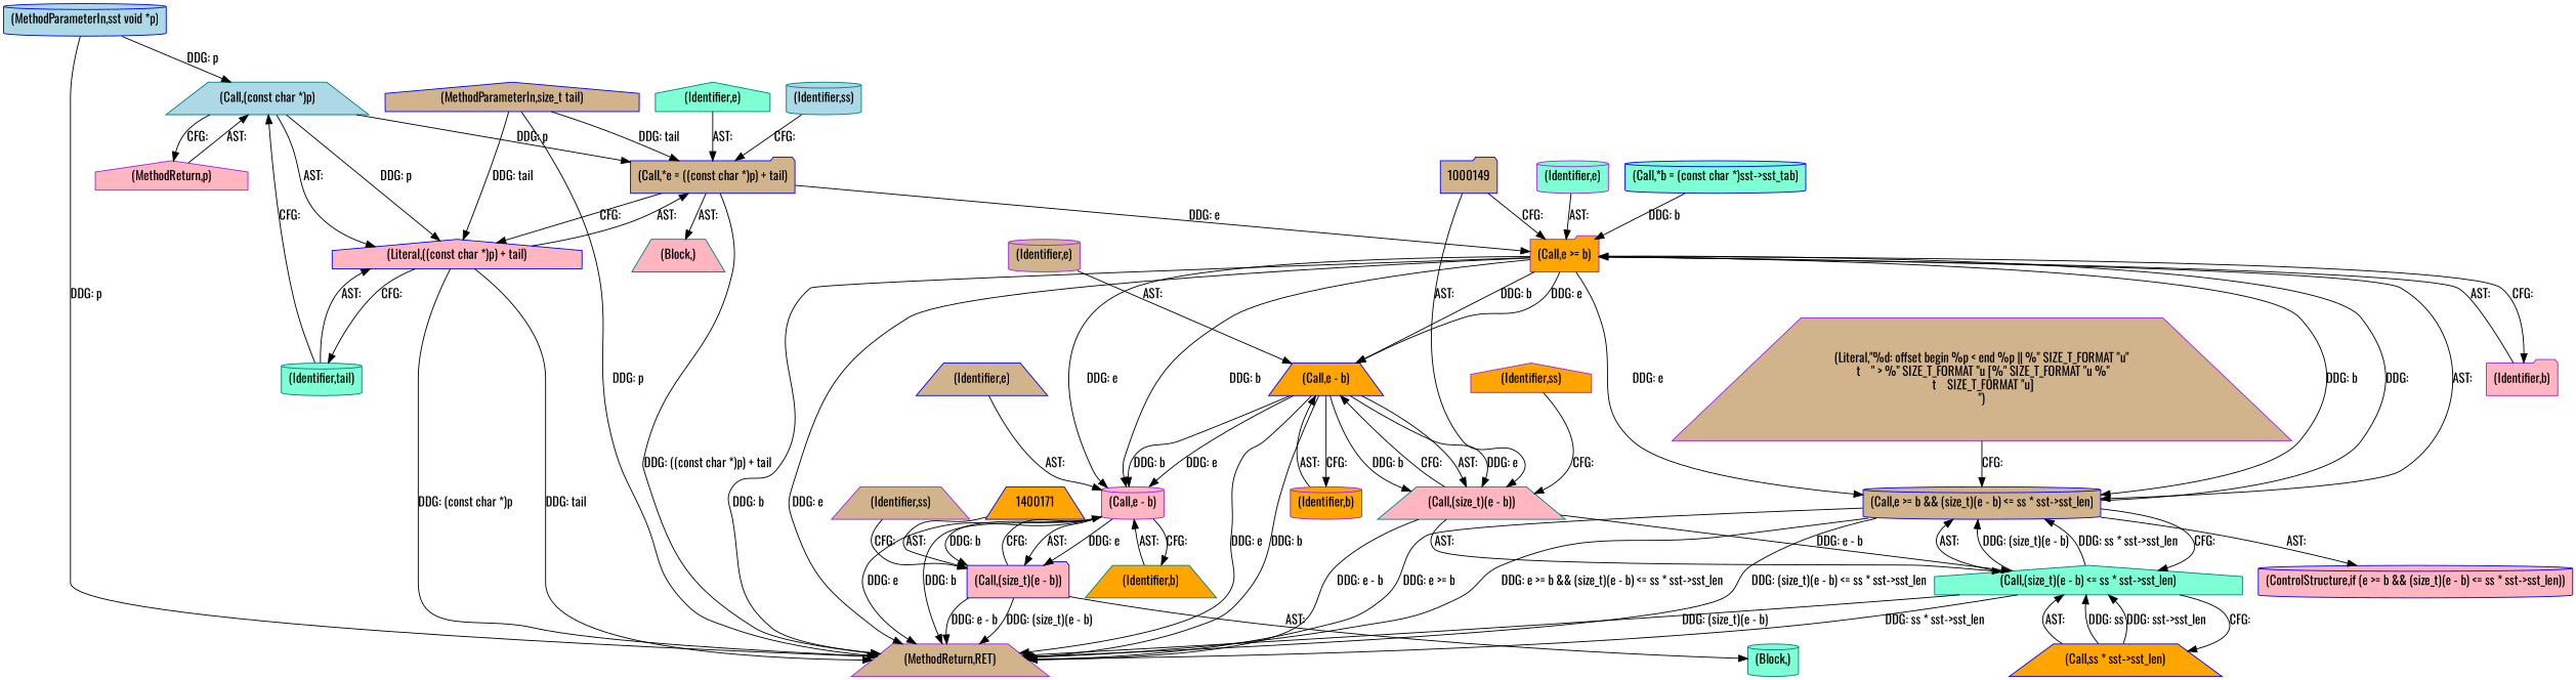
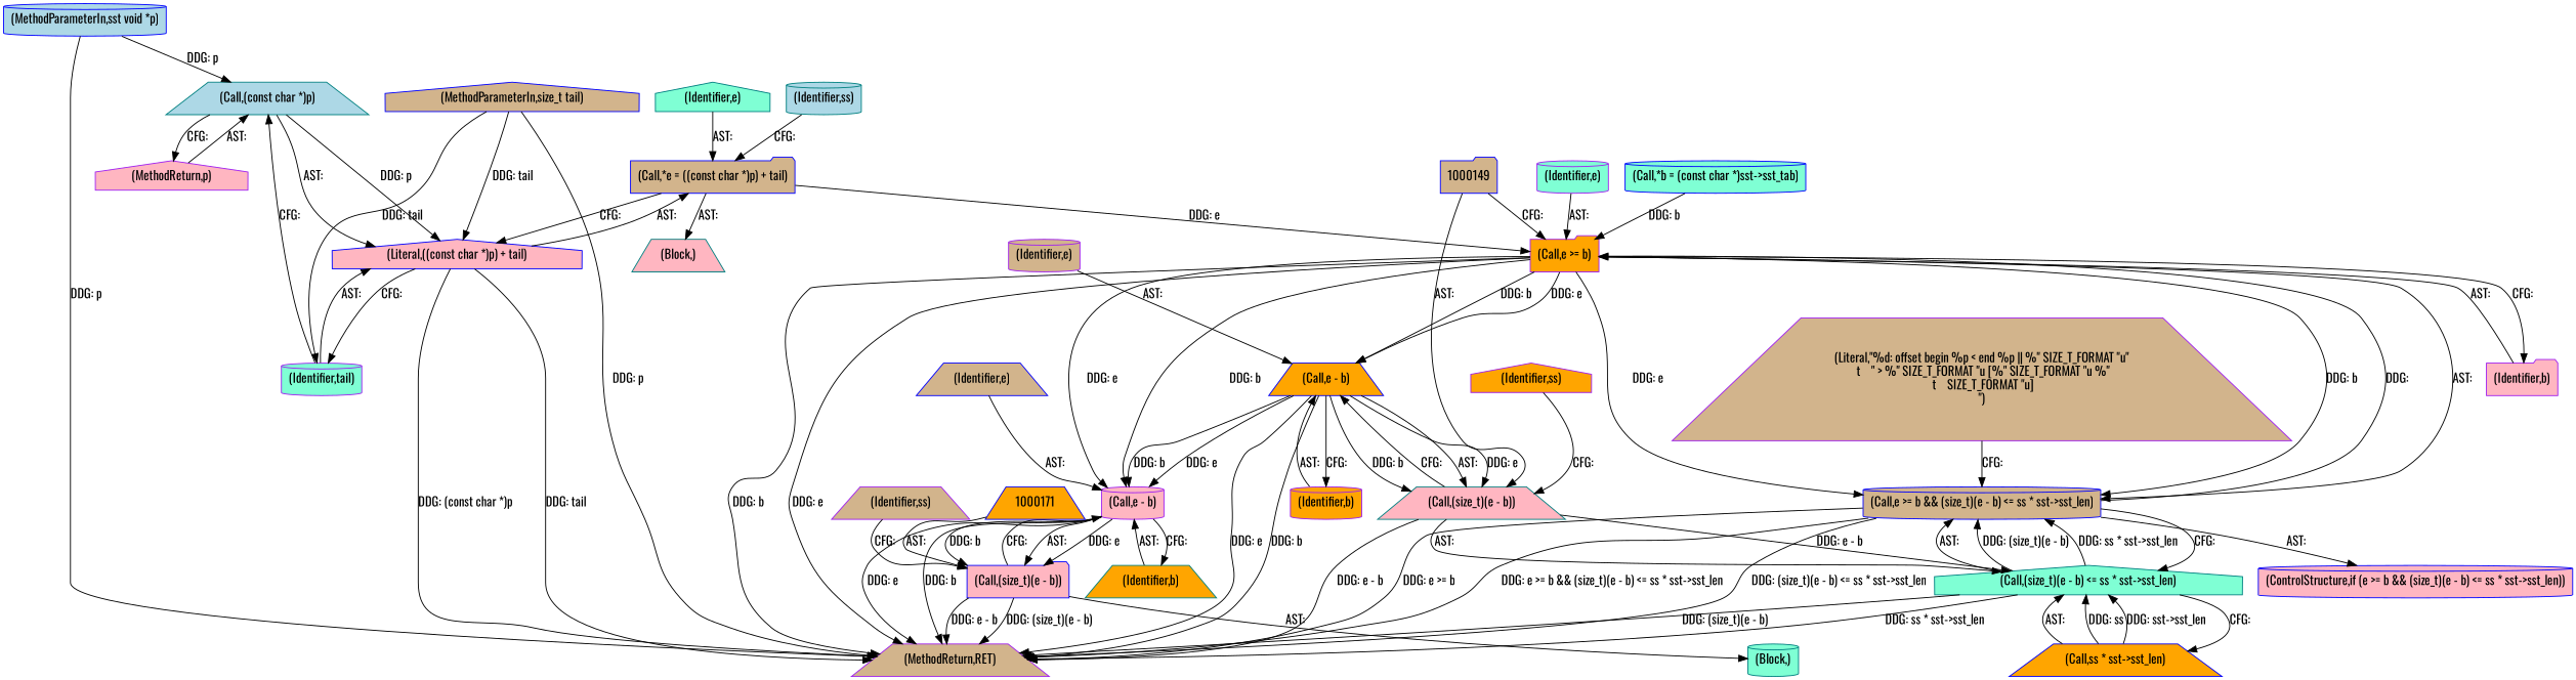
  digraph {
    fontname=Oswald
    node [color=blue fillcolor=tan fontname=Oswald shape=cylinder style=filled]
    edge [fontname=Oswald]
    n1 [fillcolor=lightblue label="(MethodParameterIn,sst void *p)"]
    n2 [color=teal fillcolor=lightblue label="(Call,(const char *)p)" shape=trapezium]
    n3 [color=purple label="(MethodReturn,RET)" shape=trapezium]
    n4 [label="(Call,*e = ((const char *)p) + tail)" shape=folder]
    n5 [fillcolor=lightpink label="(Literal,((const char *)p) + tail)" shape=house]
    n6 [color=purple fillcolor=lightpink label="(MethodReturn,p)" shape=house]
    n7 [color=purple fillcolor=orange label="(Call,e >= b)" shape=folder]
    n8 [color=teal fillcolor=lightpink label="(Block,)" shape=trapezium]
-   n9 [color=teal fillcolor=aquamarine label="(Identifier,tail)"]
+   n9 [color=purple fillcolor=aquamarine label="(Identifier,tail)"]
    n10 [label="(Call,e >= b && (size_t)(e - b) <= ss * sst->sst_len)"]
    n11 [fillcolor=orange label="(Call,e - b)" shape=trapezium]
    n12 [color=purple fillcolor=lightpink label="(Call,e - b)"]
    n13 [color=purple fillcolor=lightpink label="(Identifier,b)" shape=folder]
    n14 [color=teal fillcolor=aquamarine label="(Call,(size_t)(e - b) <= ss * sst->sst_len)" shape=house]
    n15 [fillcolor=lightpink label="(ControlStructure,if (e >= b && (size_t)(e - b) <= ss * sst->sst_len))"]
    n16 [color=teal fillcolor=lightpink label="(Call,(size_t)(e - b))" shape=trapezium]
    n17 [color=purple fillcolor=orange label="(Identifier,b)"]
    n18 [fillcolor=lightpink label="(Call,(size_t)(e - b))" shape=folder]
    n19 [color=teal fillcolor=orange label="(Identifier,b)" shape=trapezium]
    n20 [fillcolor=orange label="(Call,ss * sst->sst_len)" shape=trapezium]
    n21 [color=teal fillcolor=aquamarine label="(Block,)"]
    n22 [label="(MethodParameterIn,size_t tail)" shape=house]
    n23 [color=purple label="(Identifier,e)"]
    n24 [color=purple fillcolor=aquamarine label="(Identifier,e)"]
    n25 [color=purple label="(Identifier,ss)" shape=trapezium]
    n26 [color=purple label="(Literal,\"%d: offset begin %p < end %p || %\" SIZE_T_FORMAT \"u\"\n \t    \" > %\" SIZE_T_FORMAT \"u [%\" SIZE_T_FORMAT \"u %\"\n \t    SIZE_T_FORMAT \"u]\n\")" shape=trapezium]
    n27 [color=teal fillcolor=aquamarine label="(Identifier,e)" shape=house]
    n28 [color=purple fillcolor=orange label="(Identifier,ss)" shape=house]
    n29 [fillcolor=aquamarine label="(Call,*b = (const char *)sst->sst_tab)"]
    n30 [color=teal fillcolor=lightblue label="(Identifier,ss)"]
    n31 [label="(Identifier,e)" shape=trapezium]
    1000149 [shape=folder]
-   1000171 [fillcolor=orange shape=trapezium label=1400171]
+   1000171 [fillcolor=orange shape=trapezium]
    n1 -> n2 [label="DDG: p"]
    n1 -> n3 [label="DDG: p"]
-   n2 -> n4 [label="DDG: p"]
    n2 -> n5 [label="AST: "]
    n2 -> n5 [label="DDG: p"]
    n2 -> n6 [label="CFG: "]
-   n4 -> n3 [label="DDG: ((const char *)p) + tail"]
    n4 -> n5 [label="CFG: "]
    n4 -> n7 [label="DDG: e"]
    n4 -> n8 [label="AST: "]
    n5 -> n3 [label="DDG: (const char *)p"]
    n5 -> n3 [label="DDG: tail"]
    n5 -> n4 [label="AST: "]
    n5 -> n9 [label="CFG: "]
    n6 -> n2 [label="AST: "]
    n7 -> n3 [label="DDG: b"]
    n7 -> n3 [label="DDG: e"]
    n7 -> n10 [label="AST: "]
    n7 -> n10 [label="DDG: e"]
    n7 -> n10 [label="DDG: b"]
    n7 -> n11 [label="DDG: e"]
    n7 -> n11 [label="DDG: b"]
    n7 -> n12 [label="DDG: e"]
    n7 -> n12 [label="DDG: b"]
    n7 -> n13 [label="CFG: "]
    n9 -> n2 [label="CFG: "]
    n9 -> n5 [label="AST: "]
    n10 -> n3 [label="DDG: e >= b"]
    n10 -> n3 [label="DDG: e >= b && (size_t)(e - b) <= ss * sst->sst_len"]
    n10 -> n3 [label="DDG: (size_t)(e - b) <= ss * sst->sst_len"]
    n10 -> n7 [label="DDG: "]
    n10 -> n14 [label="CFG: "]
    n10 -> n15 [label="AST: "]
    n11 -> n3 [label="DDG: e"]
    n11 -> n3 [label="DDG: b"]
    n11 -> n12 [label="DDG: e"]
    n11 -> n12 [label="DDG: b"]
    n11 -> n16 [label="AST: "]
    n11 -> n16 [label="DDG: e"]
    n11 -> n16 [label="DDG: b"]
    n11 -> n17 [label="CFG: "]
    n12 -> n3 [label="DDG: e"]
    n12 -> n3 [label="DDG: b"]
    n12 -> n18 [label="AST: "]
    n12 -> n18 [label="DDG: e"]
    n12 -> n18 [label="DDG: b"]
    n12 -> n19 [label="CFG: "]
    n13 -> n7 [label="AST: "]
    n14 -> n3 [label="DDG: (size_t)(e - b)"]
    n14 -> n3 [label="DDG: ss * sst->sst_len"]
    n14 -> n10 [label="AST: "]
    n14 -> n10 [label="DDG: (size_t)(e - b)"]
    n14 -> n10 [label="DDG: ss * sst->sst_len"]
    n14 -> n20 [label="CFG: "]
    n16 -> n3 [label="DDG: e - b"]
    n16 -> n11 [label="CFG: "]
    n16 -> n14 [label="AST: "]
    n16 -> n14 [label="DDG: e - b"]
    n17 -> n11 [label="AST: "]
    n18 -> n3 [label="DDG: e - b"]
    n18 -> n3 [label="DDG: (size_t)(e - b)"]
    n18 -> n12 [label="CFG: "]
    n18 -> n21 [label="AST: "]
    n19 -> n12 [label="AST: "]
    n20 -> n14 [label="AST: "]
    n20 -> n14 [label="DDG: ss"]
    n20 -> n14 [label="DDG: sst->sst_len"]
    n22 -> n3 [label="DDG: p"]
-   n22 -> n4 [label="DDG: tail"]
+   n22 -> n9 [label="DDG: tail"]
    n22 -> n5 [label="DDG: tail"]
    n23 -> n11 [label="AST: "]
    n24 -> n7 [label="AST: "]
    n25 -> n18 [label="CFG: "]
    n26 -> n10 [label="CFG: "]
    n27 -> n4 [label="AST: "]
    n28 -> n16 [label="CFG: "]
    n29 -> n7 [label="DDG: b"]
    n30 -> n4 [label="CFG: "]
    n31 -> n12 [label="AST: "]
    1000149 -> n7 [label="CFG: "]
    1000149 -> n16 [label="AST: "]
    1000171 -> n18 [label="AST: "]
  }
